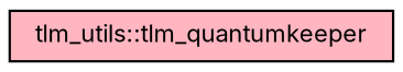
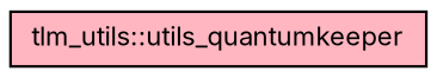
  digraph {
    rankdir=LR
    fontname=Inter
-   n1 [color=black fillcolor=lightpink fontname=Inter fontsize=10 height=0.2 label="tlm_utils::tlm_quantumkeeper" shape=record style=filled width=0.4]
+   n1 [color=black fillcolor=lightpink fontname=Inter fontsize=10 height=0.2 label="tlm_utils::utils_quantumkeeper" shape=record style=filled width=0.4]
  }
